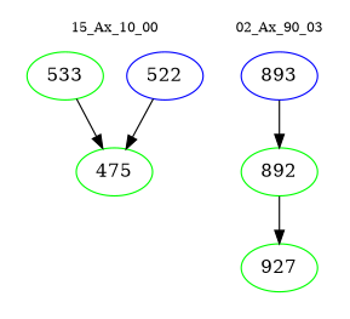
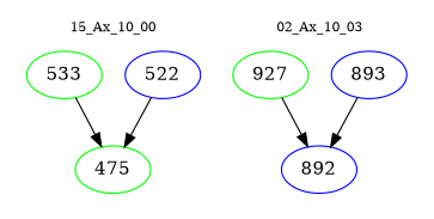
  digraph {
    node [color=green]
    edge [color=black]
    n1 [color=blue label=522]
    n2 [label=475]
    n3 [label=533]
    n4 [color=blue label=893]
-   n5 [label=892]
+   n5 [color=blue label=892]
    n6 [label=927]
    subgraph cluster_1 {
      color=white
      fontsize=10
      label="15_Ax_10_00"
      n1
      n2
      n3
    }
    subgraph cluster_2 {
      color=white
      fontsize=10
-     label="02_Ax_90_03"
+     label="02_Ax_10_03"
      n4
      n5
      n6
    }
    n1 -> n2
    n3 -> n2
    n4 -> n5
-   n5 -> n6
+   n6 -> n5
  }
